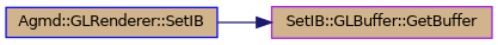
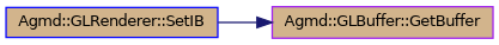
  digraph {
    rankdir=LR
    node [fillcolor=tan fontname=Helvetica fontsize=10 shape=record style=filled]
    n1 [color=blue fontcolor=black height=0.2 label="Agmd::GLRenderer::SetIB" width=0.4]
-   n2 [color=purple height=0.2 label="SetIB::GLBuffer::GetBuffer" width=0.4]
+   n2 [color=purple height=0.2 label="Agmd::GLBuffer::GetBuffer" width=0.4]
    n1 -> n2 [color=midnightblue fontname=Helvetica fontsize=10 labelfontname=Helvetica labelfontsize=10 style=solid]
  }
